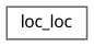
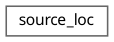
  digraph {
    rankdir=LR
    fontname="Noto Sans"
-   n1 [color=grey40 fillcolor=white fontname="Noto Sans" fontsize=10 height=0.2 label=loc_loc shape=box style=filled width=0.4]
+   n1 [color=grey40 fillcolor=white fontname="Noto Sans" fontsize=10 height=0.2 label=source_loc shape=box style=filled width=0.4]
  }
